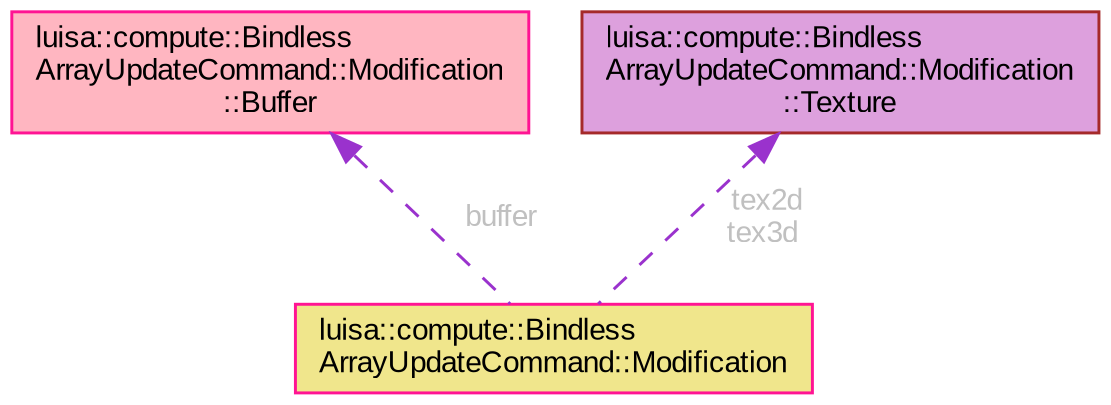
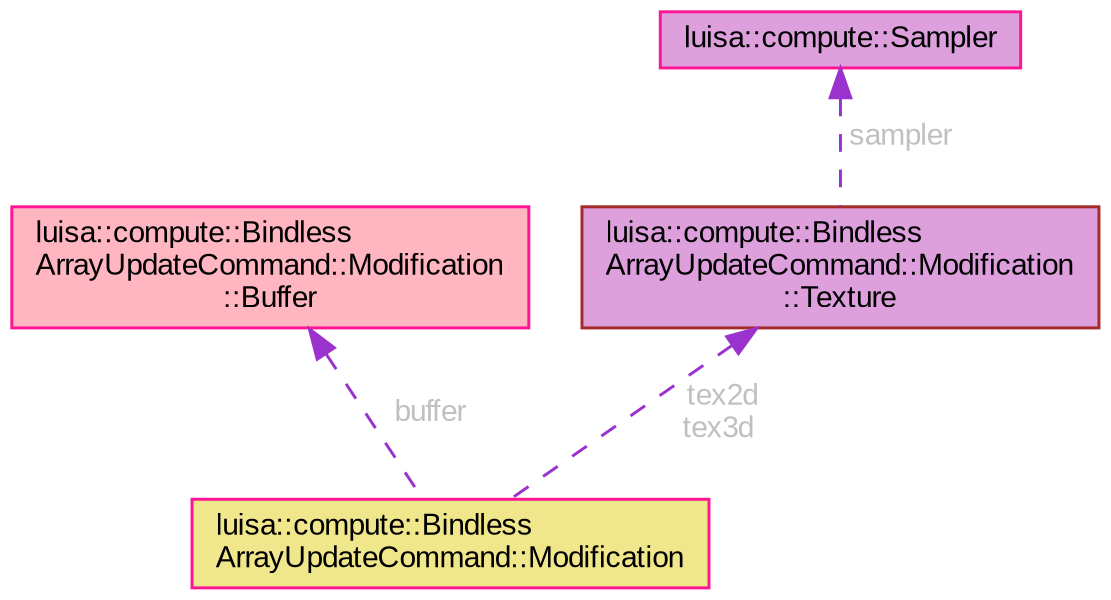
  digraph {
    rankdir=TB
    fontname="Liberation Sans"
    node [color=deeppink fillcolor=plum fontname="Liberation Sans" fontsize=10 shape=box style=filled]
    edge [color=darkorchid3 dir=back fontcolor=grey fontname="Liberation Sans" fontsize=10 labelfontname=Helvetica labelfontsize=10 style=dashed]
    n1 [fillcolor=khaki fontcolor=black height=0.2 label="luisa::compute::Bindless\lArrayUpdateCommand::Modification" width=0.4]
    n2 [fillcolor=lightpink height=0.2 label="luisa::compute::Bindless\lArrayUpdateCommand::Modification\l::Buffer" width=0.4]
    n3 [color=brown height=0.2 label="luisa::compute::Bindless\lArrayUpdateCommand::Modification\l::Texture" width=0.4]
+   n4 [height=0.2 label="luisa::compute::Sampler" width=0.4]
    n2 -> n1 [label=" buffer"]
    n3 -> n1 [label=" tex2d\ntex3d"]
+   n4 -> n3 [label=" sampler"]
  }
